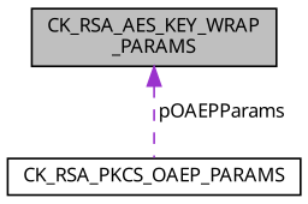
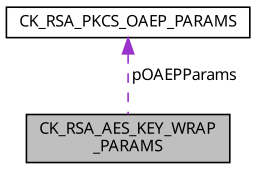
  digraph {
    fontname="Noto Sans"
    node [color=black fontname="Noto Sans" fontsize=10 shape=record style=filled]
    n1 [fillcolor=grey75 fontcolor=black height=0.2 label="CK_RSA_AES_KEY_WRAP\l_PARAMS" width=0.4]
    n2 [fillcolor=white height=0.2 label=CK_RSA_PKCS_OAEP_PARAMS width=0.4]
-   n1 -> n2 [color=darkorchid3 dir=back fontname="Noto Sans" fontsize=10 label=" pOAEPParams" labelfontname=Helvetica labelfontsize=10 style=dashed]
+   n2 -> n1 [color=darkorchid3 dir=back fontname="Noto Sans" fontsize=10 label=" pOAEPParams" labelfontname=Helvetica labelfontsize=10 style=dashed]
  }
